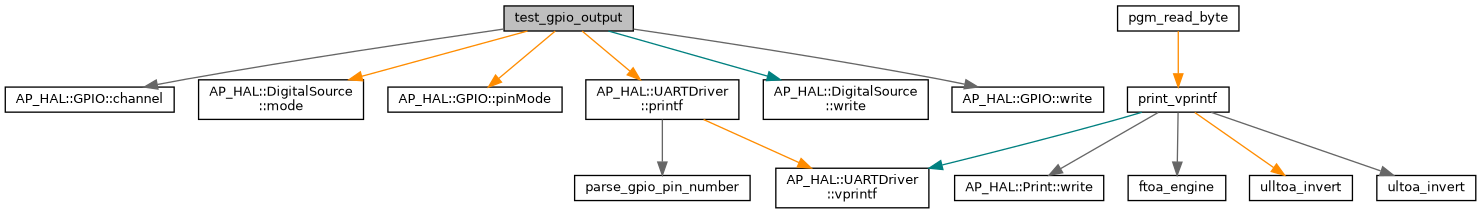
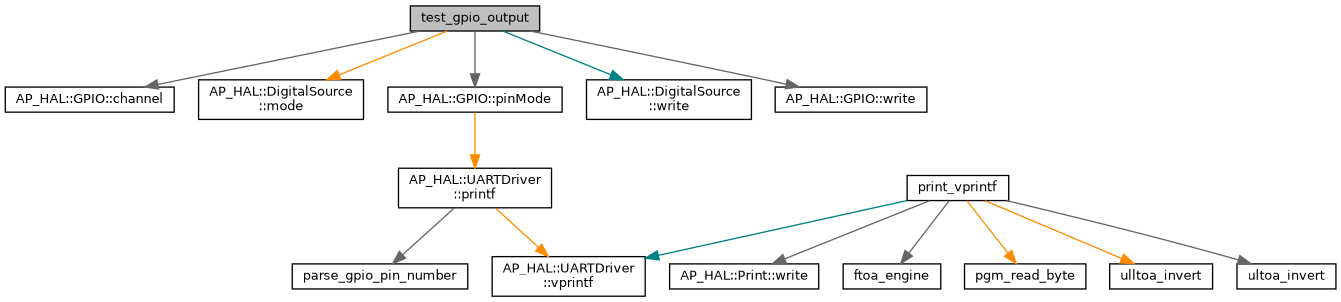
  digraph {
    rankdir=TB
    node [color=black fillcolor=white fontname=Helvetica fontsize=10 shape=record style=filled]
    edge [color=gray40 fontname=Helvetica fontsize=10 labelfontname=Helvetica labelfontsize=10 style=solid]
    n1 [fillcolor=grey75 fontcolor=black height=0.2 label=test_gpio_output width=0.4]
    n2 [height=0.2 label="AP_HAL::GPIO::channel" width=0.4]
    n3 [height=0.2 label="AP_HAL::DigitalSource\l::mode" width=0.4]
    n4 [height=0.2 label="AP_HAL::GPIO::pinMode" width=0.4]
    n5 [height=0.2 label="AP_HAL::UARTDriver\l::printf" width=0.4]
    n6 [height=0.2 label="AP_HAL::DigitalSource\l::write" width=0.4]
    n7 [height=0.2 label="AP_HAL::GPIO::write" width=0.4]
    n8 [height=0.2 label=parse_gpio_pin_number width=0.4]
    n9 [height=0.2 label="AP_HAL::UARTDriver\l::vprintf" width=0.4]
    n10 [height=0.2 label=print_vprintf width=0.4]
    n11 [height=0.2 label="AP_HAL::Print::write" width=0.4]
    n12 [height=0.2 label=ftoa_engine width=0.4]
    n13 [height=0.2 label=pgm_read_byte width=0.4]
    n14 [height=0.2 label=ulltoa_invert width=0.4]
    n15 [height=0.2 label=ultoa_invert width=0.4]
    n1 -> n2
    n1 -> n3 [color=darkorange]
-   n1 -> n4 [color=darkorange]
-   n1 -> n5 [color=darkorange]
+   n1 -> n4
+   n4 -> n5 [color=darkorange]
    n1 -> n6 [color=teal]
    n1 -> n7
    n5 -> n8
    n5 -> n9 [color=darkorange]
    n10 -> n9 [color=teal]
    n10 -> n11
    n10 -> n12
-   n13 -> n10 [color=darkorange]
+   n10 -> n13 [color=darkorange]
    n10 -> n14 [color=darkorange]
    n10 -> n15
  }
